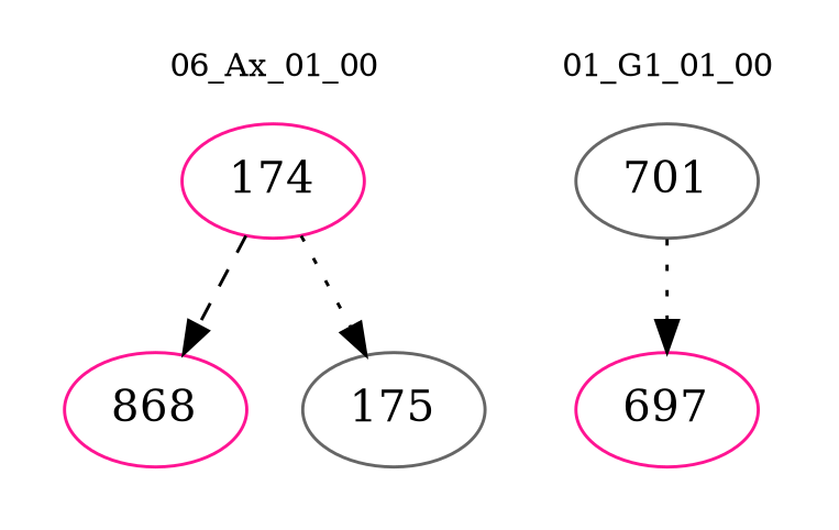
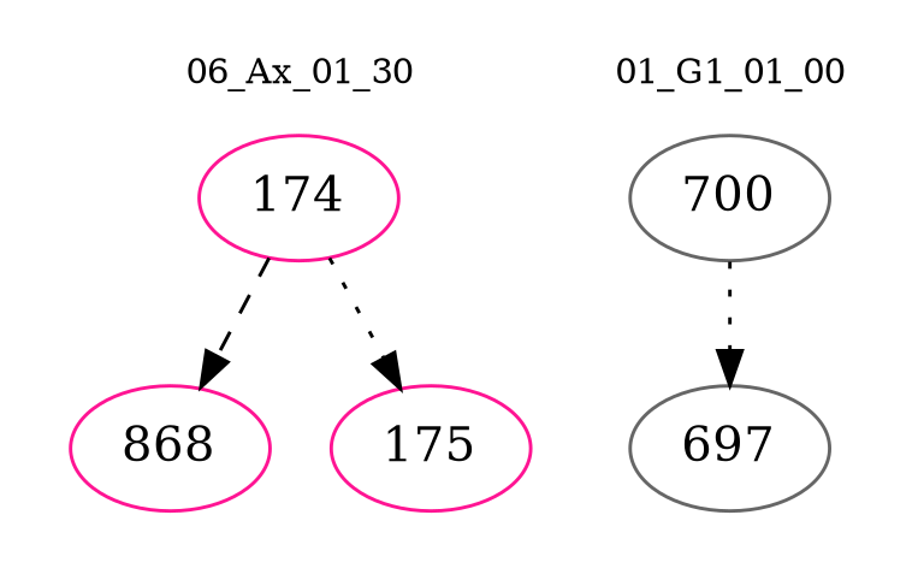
  digraph {
    node [color=deeppink]
    edge [color=black style=dotted]
    n1 [label=174]
    n2 [label=868]
-   n3 [color=gray40 label=175]
-   n4 [color=gray40 label=701]
-   n5 [label=697]
+   n3 [label=175]
+   n4 [color=gray40 label=700]
+   n5 [color=gray40 label=697]
    subgraph cluster_1 {
      color=white
      fontsize=10
-     label="06_Ax_01_00"
+     label="06_Ax_01_30"
      n1
      n2
      n3
    }
    subgraph cluster_2 {
      color=white
      fontsize=10
      label="01_G1_01_00"
      n4
      n5
    }
    n1 -> n2 [style=dashed]
    n1 -> n3
    n4 -> n5
  }
